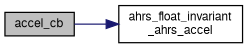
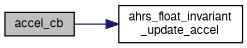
  digraph {
    rankdir=LR
    node [color=black fontname=FreeSans fontsize=10 shape=record style=filled]
    n1 [fillcolor=grey75 fontcolor=black height=0.2 label=accel_cb width=0.4]
-   n2 [fillcolor=white height=0.2 label="ahrs_float_invariant\l_ahrs_accel" width=0.4]
+   n2 [fillcolor=white height=0.2 label="ahrs_float_invariant\l_update_accel" width=0.4]
    n1 -> n2 [color=midnightblue fontname=FreeSans fontsize=10 labelfontname=FreeSans labelfontsize=10 style=solid]
  }
